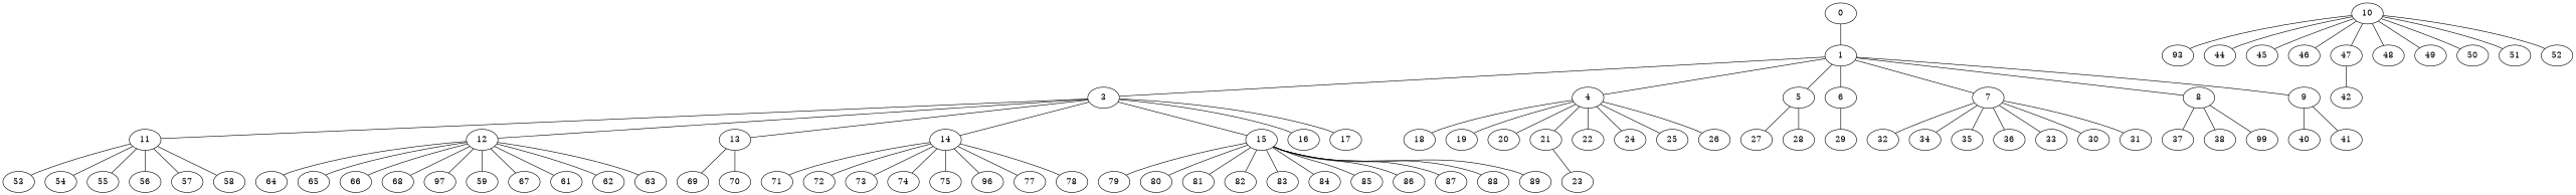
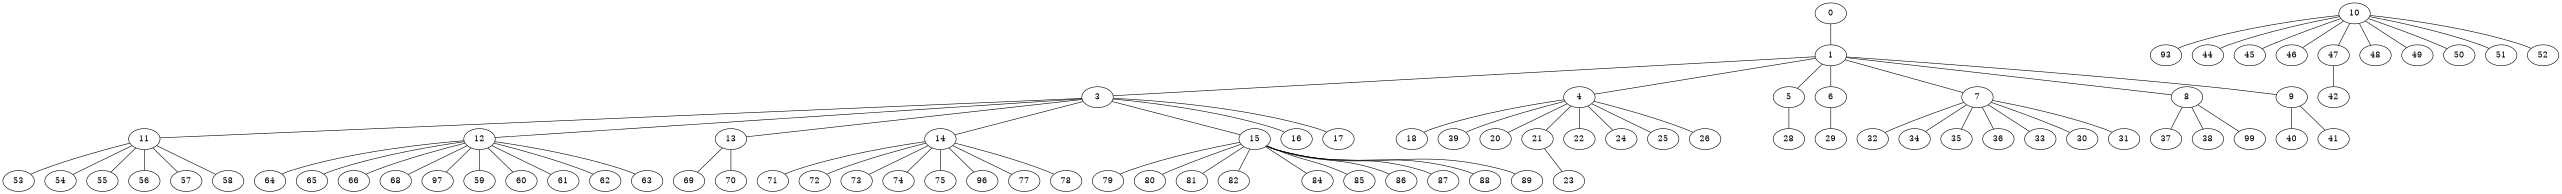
  graph {
    0
    1
    3
    4
    5
    6
    7
    8
    9
    11
    12
    13
    14
    15
    16
    17
    18
-   19
+   19 [label=39]
    20
    21
    22
    24
    25
    26
-   27
    28
    29
    32
    34
    35
    36
    33
    30
    31
    37
    38
    n37 [label=99]
    40
    41
    n40 [label=93]
    10
    44
    45
    46
    47
    48
    49
    50
    51
    52
    53
    54
    55
    56
    57
    58
    64
    65
    66
    68
    n61 [label=97]
    59
-   60 [label=67]
+   60
    61
    62
    63
    69
    70
    71
    72
    73
    74
    75
    n74 [label=96]
    77
    78
    79
    80
    81
    82
-   83
    84
    85
    86
    87
    88
    89
    23
    42
    0 -- 1
    1 -- 3
    1 -- 4
    1 -- 5
    1 -- 6
    1 -- 7
    1 -- 8
    1 -- 9
    3 -- 11
    3 -- 12
    3 -- 13
    3 -- 14
    3 -- 15
    3 -- 16
    3 -- 17
    4 -- 18
    4 -- 19
    4 -- 20
    4 -- 21
    4 -- 22
    4 -- 24
    4 -- 25
    4 -- 26
-   5 -- 27
    5 -- 28
    6 -- 29
    7 -- 32
    7 -- 34
    7 -- 35
    7 -- 36
    7 -- 33
    7 -- 30
    7 -- 31
    8 -- 37
    8 -- 38
    8 -- n37
    9 -- 40
    9 -- 41
    11 -- 53
    11 -- 54
    11 -- 55
    11 -- 56
    11 -- 57
    11 -- 58
    12 -- 64
    12 -- 65
    12 -- 66
    12 -- 68
    12 -- n61
    12 -- 59
    12 -- 60
    12 -- 61
    12 -- 62
    12 -- 63
    13 -- 69
    13 -- 70
    14 -- 71
    14 -- 72
    14 -- 73
    14 -- 74
    14 -- 75
    14 -- n74
    14 -- 77
    14 -- 78
    15 -- 79
    15 -- 80
    15 -- 81
    15 -- 82
-   15 -- 83
    15 -- 84
    15 -- 85
    15 -- 86
    15 -- 87
    15 -- 88
    15 -- 89
    21 -- 23
    10 -- n40
    10 -- 44
    10 -- 45
    10 -- 46
    10 -- 47
    10 -- 48
    10 -- 49
    10 -- 50
    10 -- 51
    10 -- 52
    47 -- 42
  }
